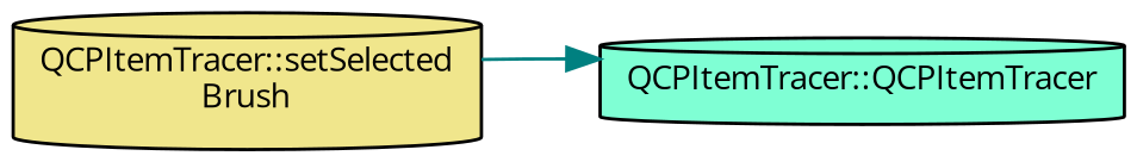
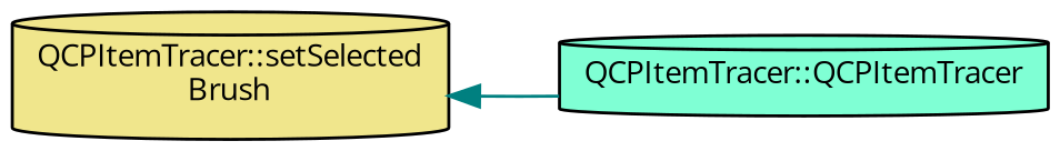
  digraph {
    rankdir=LR
    fontname="Open Sans"
    node [color=black fontname="Open Sans" fontsize=10 shape=cylinder style=filled]
    n1 [fillcolor=khaki fontcolor=black height=0.2 label="QCPItemTracer::setSelected\lBrush" width=0.4]
    n2 [fillcolor=aquamarine height=0.2 label="QCPItemTracer::QCPItemTracer" width=0.4]
-   n2 -> n1 [color=teal dir=back fontname="Open Sans" fontsize=10 labelfontname=Helvetica labelfontsize=10 style=solid]
+   n1 -> n2 [color=teal dir=back fontname="Open Sans" fontsize=10 labelfontname=Helvetica labelfontsize=10 style=solid]
  }
